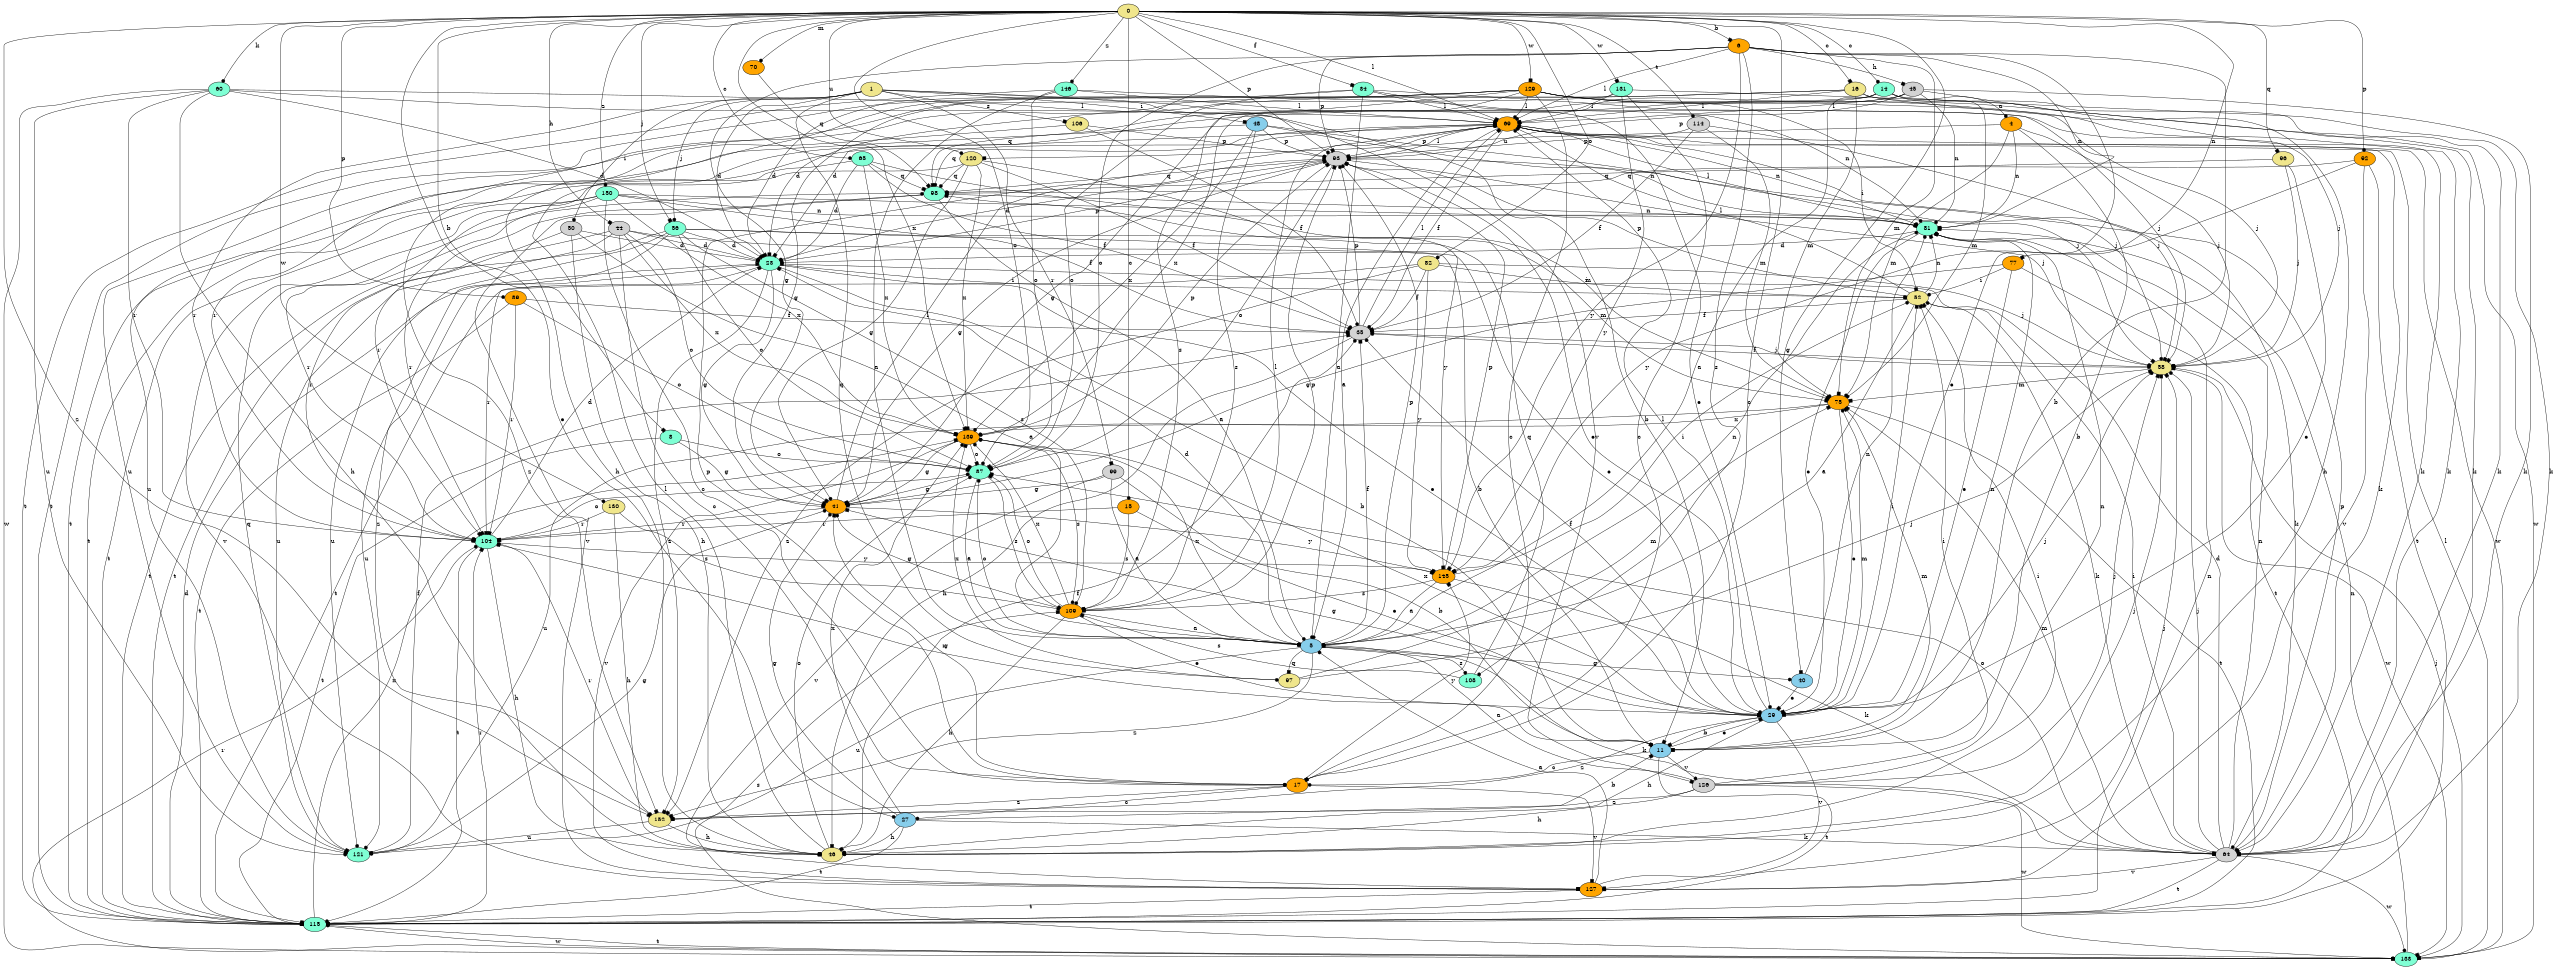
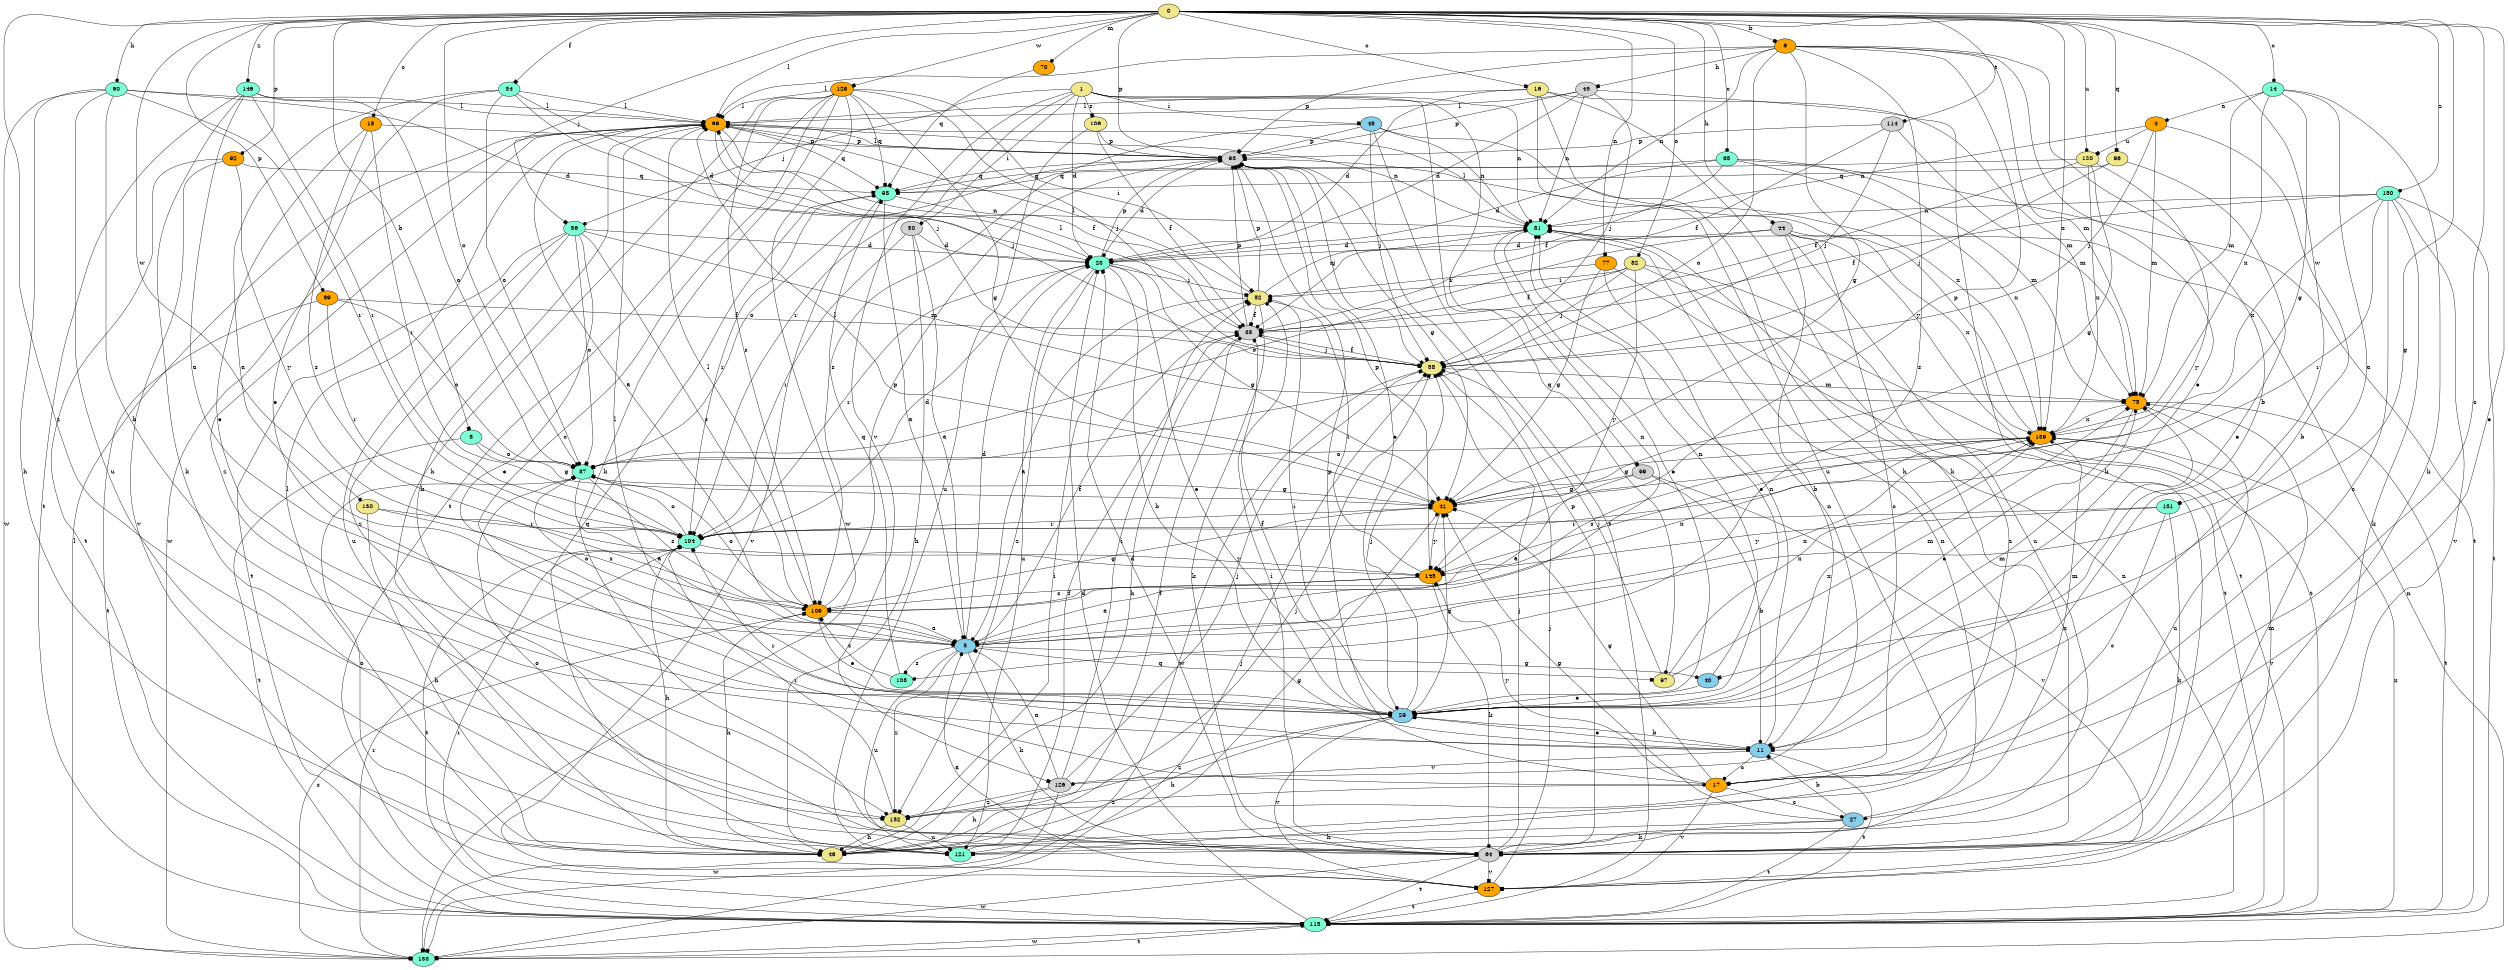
  strict digraph {
    node [fillcolor=aquamarine style=filled]
    edge [arrowhead=box]
    0 [fillcolor=khaki]
    6 [fillcolor=orange]
    8
    14
    15 [fillcolor=orange]
    16 [fillcolor=khaki]
    17 [fillcolor=orange]
    27 [fillcolor=skyblue]
    34
    40 [fillcolor=skyblue]
    44 [fillcolor=lightgrey]
    56
    60
    65
    69 [fillcolor=orange]
    70 [fillcolor=orange]
    77 [fillcolor=orange]
    82 [fillcolor=khaki]
    87
    89 [fillcolor=orange]
    92 [fillcolor=orange]
    93 [fillcolor=lightgrey]
    96 [fillcolor=khaki]
    114 [fillcolor=lightgrey]
    120 [fillcolor=khaki]
    129 [fillcolor=orange]
    130 [fillcolor=khaki]
    131
    139 [fillcolor=orange]
    146
    150
    152 [fillcolor=khaki]
    81
    11 [fillcolor=skyblue]
    75 [fillcolor=orange]
    108
    29 [fillcolor=skyblue]
    41 [fillcolor=orange]
    45 [fillcolor=lightgrey]
    145 [fillcolor=orange]
    115
    4 [fillcolor=orange]
    5 [fillcolor=skyblue]
    64 [fillcolor=lightgrey]
    104
    109 [fillcolor=orange]
    23
    121
    46 [fillcolor=khaki]
    127 [fillcolor=orange]
    58 [fillcolor=khaki]
    133
    35 [fillcolor=lightgrey]
    98
    52 [fillcolor=khaki]
    1 [fillcolor=khaki]
    48 [fillcolor=skyblue]
    50 [fillcolor=lightgrey]
    97 [fillcolor=khaki]
    99 [fillcolor=lightgrey]
    106 [fillcolor=khaki]
    126 [fillcolor=lightgrey]
    0 -> 6 [label=b]
    0 -> 8 [label=b]
    0 -> 14 [arrowhead=dot label=c]
    0 -> 15 [arrowhead=dot label=c]
    0 -> 16 [label=c]
    0 -> 17 [label=c]
    0 -> 27 [arrowhead=dot label=e]
    0 -> 34 [label=f]
    0 -> 40 [label=g]
    0 -> 44 [label=h]
    0 -> 56 [label=j]
    0 -> 60 [arrowhead=dot label=k]
    0 -> 65 [arrowhead=dot label=c]
    0 -> 69 [label=l]
    0 -> 70 [arrowhead=dot label=m]
    0 -> 77 [label=n]
    0 -> 82 [arrowhead=dot label=o]
    0 -> 87 [arrowhead=dot label=o]
    0 -> 89 [arrowhead=dot label=p]
    0 -> 92 [arrowhead=dot label=p]
    0 -> 93 [arrowhead=dot label=p]
    0 -> 96 [label=q]
    0 -> 114 [arrowhead=dot label=t]
    0 -> 120 [arrowhead=dot label=u]
    0 -> 129 [label=w]
    0 -> 130 [arrowhead=dot label=w]
    0 -> 131 [label=w]
    0 -> 139 [label=x]
    0 -> 146 [arrowhead=dot label=z]
    0 -> 150 [arrowhead=dot label=z]
    0 -> 152 [label=z]
    6 -> 69 [arrowhead=dot label=l]
    6 -> 87 [label=o]
    6 -> 93 [label=p]
    6 -> 81 [label=n]
    6 -> 11 [label=b]
    6 -> 75 [label=m]
    6 -> 108 [arrowhead=dot label=s]
    6 -> 29 [arrowhead=dot label=e]
    6 -> 41 [label=g]
    6 -> 45 [label=h]
    6 -> 145 [label=y]
    8 -> 87 [arrowhead=dot label=o]
    8 -> 41 [label=g]
    8 -> 115 [arrowhead=dot label=t]
    14 -> 139 [arrowhead=dot label=x]
    14 -> 75 [arrowhead=dot label=m]
    14 -> 41 [label=g]
    14 -> 4 [arrowhead=dot label=a]
    14 -> 5 [arrowhead=dot label=a]
    14 -> 64 [label=k]
    15 -> 29 [label=e]
    15 -> 104 [label=r]
    15 -> 109 [arrowhead=dot label=s]
    16 -> 69 [label=l]
    16 -> 75 [arrowhead=dot label=m]
    16 -> 64 [arrowhead=dot label=k]
    16 -> 23 [label=d]
    16 -> 121 [label=u]
    16 -> 46 [arrowhead=dot label=h]
    17 -> 27 [arrowhead=dot label=c]
    17 -> 93 [label=p]
    17 -> 152 [label=z]
    17 -> 41 [label=g]
    17 -> 145 [label=y]
    17 -> 127 [label=v]
    27 -> 139 [arrowhead=dot label=x]
    27 -> 11 [label=b]
    27 -> 41 [arrowhead=dot label=g]
    27 -> 115 [arrowhead=dot label=t]
    27 -> 64 [label=k]
    27 -> 46 [arrowhead=dot label=h]
    34 -> 69 [arrowhead=dot label=l]
    34 -> 87 [arrowhead=dot label=o]
    34 -> 29 [arrowhead=dot label=e]
    34 -> 5 [arrowhead=dot label=a]
    34 -> 23 [label=d]
    34 -> 58 [label=j]
    40 -> 81 [arrowhead=dot label=n]
    40 -> 29 [label=e]
    44 -> 17 [arrowhead=dot label=c]
    44 -> 87 [arrowhead=dot label=o]
    44 -> 139 [label=x]
    44 -> 11 [label=b]
    44 -> 115 [label=t]
    44 -> 23 [arrowhead=dot label=d]
    44 -> 121 [label=u]
    56 -> 87 [label=o]
    56 -> 152 [arrowhead=dot label=z]
    56 -> 75 [label=m]
    56 -> 29 [arrowhead=dot label=e]
    56 -> 115 [label=t]
    56 -> 109 [arrowhead=dot label=s]
    56 -> 23 [arrowhead=dot label=d]
    56 -> 121 [arrowhead=dot label=u]
    60 -> 69 [label=l]
    60 -> 11 [label=b]
    60 -> 104 [label=r]
    60 -> 23 [label=d]
    60 -> 121 [arrowhead=dot label=u]
    60 -> 46 [arrowhead=dot label=h]
    60 -> 133 [label=w]
    65 -> 139 [arrowhead=dot label=x]
    65 -> 75 [label=m]
    65 -> 115 [label=t]
    65 -> 23 [arrowhead=dot label=d]
    65 -> 35 [arrowhead=dot label=f]
    65 -> 98 [label=q]
    69 -> 93 [label=p]
    69 -> 152 [label=z]
    69 -> 81 [arrowhead=dot label=n]
    69 -> 5 [arrowhead=dot label=a]
    69 -> 64 [arrowhead=dot label=k]
    69 -> 58 [arrowhead=dot label=j]
    69 -> 133 [label=w]
    69 -> 35 [arrowhead=dot label=f]
    69 -> 98 [arrowhead=dot label=q]
    70 -> 98 [label=q]
    77 -> 29 [label=e]
    77 -> 41 [label=g]
    77 -> 115 [arrowhead=dot label=t]
    77 -> 52 [arrowhead=dot label=i]
    82 -> 152 [label=z]
    82 -> 145 [label=y]
    82 -> 115 [label=t]
    82 -> 58 [arrowhead=dot label=j]
    82 -> 35 [label=f]
    82 -> 52 [arrowhead=dot label=i]
    87 -> 41 [label=g]
    87 -> 5 [arrowhead=dot label=a]
    87 -> 109 [arrowhead=dot label=s]
    89 -> 87 [label=o]
    89 -> 115 [label=t]
    89 -> 104 [label=r]
    89 -> 35 [arrowhead=dot label=f]
    92 -> 145 [label=y]
    92 -> 115 [arrowhead=dot label=t]
    92 -> 127 [arrowhead=dot label=v]
    92 -> 98 [label=q]
    93 -> 69 [arrowhead=dot label=l]
    93 -> 87 [arrowhead=dot label=o]
    93 -> 29 [arrowhead=dot label=e]
    93 -> 41 [label=g]
    93 -> 23 [arrowhead=dot label=d]
    93 -> 58 [arrowhead=dot label=j]
    93 -> 98 [arrowhead=dot label=q]
    96 -> 29 [arrowhead=dot label=e]
    96 -> 58 [label=j]
    96 -> 98 [label=q]
    114 -> 93 [arrowhead=dot label=p]
    114 -> 75 [label=m]
    114 -> 58 [label=j]
    114 -> 35 [label=f]
    120 -> 139 [label=x]
    120 -> 41 [arrowhead=dot label=g]
    120 -> 145 [label=y]
-   120 -> 104 [label=r]
+   146 -> 104 [label=r]
    120 -> 35 [arrowhead=dot label=f]
    120 -> 98 [arrowhead=dot label=q]
    129 -> 17 [arrowhead=dot label=c]
    129 -> 69 [arrowhead=dot label=l]
    129 -> 41 [label=g]
    129 -> 115 [label=t]
    129 -> 64 [arrowhead=dot label=k]
    129 -> 109 [label=s]
    129 -> 46 [label=h]
    129 -> 58 [label=j]
    129 -> 133 [label=w]
    129 -> 98 [label=q]
    129 -> 52 [label=i]
    130 -> 104 [label=r]
    130 -> 109 [arrowhead=dot label=s]
    130 -> 46 [label=h]
    131 -> 17 [arrowhead=dot label=c]
-   131 -> 69 [label=l]
    131 -> 145 [label=y]
    131 -> 64 [label=k]
    131 -> 104 [label=r]
    139 -> 87 [label=o]
    139 -> 93 [label=p]
    139 -> 41 [arrowhead=dot label=g]
    139 -> 109 [arrowhead=dot label=s]
    139 -> 127 [arrowhead=dot label=v]
    146 -> 69 [arrowhead=dot label=l]
    146 -> 87 [label=o]
    146 -> 115 [arrowhead=dot label=t]
    146 -> 5 [arrowhead=dot label=a]
    146 -> 64 [label=k]
    150 -> 17 [arrowhead=dot label=c]
    150 -> 139 [label=x]
    150 -> 81 [label=n]
    150 -> 115 [arrowhead=dot label=t]
    150 -> 64 [arrowhead=dot label=k]
    150 -> 104 [arrowhead=dot label=r]
    150 -> 127 [label=v]
    150 -> 35 [label=f]
    152 -> 104 [arrowhead=dot label=r]
    152 -> 121 [label=u]
    152 -> 46 [arrowhead=dot label=h]
    81 -> 69 [arrowhead=dot label=l]
    81 -> 29 [label=e]
    81 -> 23 [arrowhead=dot label=d]
    11 -> 17 [arrowhead=dot label=c]
    11 -> 81 [arrowhead=dot label=n]
    11 -> 75 [label=m]
    11 -> 29 [label=e]
    11 -> 115 [arrowhead=dot label=t]
    11 -> 104 [label=r]
    11 -> 126 [arrowhead=dot label=v]
    75 -> 139 [arrowhead=dot label=x]
    75 -> 29 [label=e]
    75 -> 115 [label=t]
    75 -> 121 [arrowhead=dot label=u]
    108 -> 109 [label=s]
    108 -> 98 [label=q]
    29 -> 69 [arrowhead=dot label=l]
    29 -> 139 [arrowhead=dot label=x]
    29 -> 152 [label=z]
    29 -> 11 [label=b]
    29 -> 75 [arrowhead=dot label=m]
    29 -> 41 [label=g]
    29 -> 46 [label=h]
    29 -> 127 [label=v]
    29 -> 58 [arrowhead=dot label=j]
    29 -> 35 [arrowhead=dot label=f]
    29 -> 52 [label=i]
    41 -> 69 [arrowhead=dot label=l]
    41 -> 145 [label=y]
    41 -> 104 [label=r]
    45 -> 69 [arrowhead=dot label=l]
    45 -> 93 [label=p]
    45 -> 81 [arrowhead=dot label=n]
    45 -> 64 [label=k]
    45 -> 23 [label=d]
    45 -> 58 [arrowhead=dot label=j]
    145 -> 93 [arrowhead=dot label=p]
    145 -> 5 [arrowhead=dot label=a]
    145 -> 64 [arrowhead=dot label=k]
    145 -> 109 [label=s]
    145 -> 52 [arrowhead=dot label=i]
    115 -> 139 [label=x]
    115 -> 81 [arrowhead=dot label=n]
    115 -> 104 [label=r]
    115 -> 23 [label=d]
    115 -> 133 [label=w]
    4 -> 120 [label=u]
    4 -> 81 [arrowhead=dot label=n]
    4 -> 11 [label=b]
    4 -> 75 [arrowhead=dot label=m]
    4 -> 58 [arrowhead=dot label=j]
    5 -> 40 [arrowhead=dot label=g]
    5 -> 87 [arrowhead=dot label=o]
-   5 -> 93 [arrowhead=dot label=p]
+   15 -> 93 [arrowhead=dot label=p]
    5 -> 139 [arrowhead=dot label=x]
    5 -> 152 [label=z]
    5 -> 81 [arrowhead=dot label=n]
    5 -> 108 [arrowhead=dot label=s]
    5 -> 64 [label=k]
    5 -> 23 [label=d]
    5 -> 121 [arrowhead=dot label=u]
    5 -> 35 [label=f]
    5 -> 97 [label=q]
    64 -> 87 [label=o]
    64 -> 93 [label=p]
    64 -> 81 [label=n]
    64 -> 75 [label=m]
    64 -> 115 [arrowhead=dot label=t]
    64 -> 23 [label=d]
    64 -> 127 [label=v]
    64 -> 58 [arrowhead=dot label=j]
    64 -> 133 [arrowhead=dot label=w]
    64 -> 52 [arrowhead=dot label=i]
    104 -> 87 [arrowhead=dot label=o]
    104 -> 145 [arrowhead=dot label=y]
    104 -> 115 [arrowhead=dot label=t]
    104 -> 23 [label=d]
    104 -> 46 [arrowhead=dot label=h]
    109 -> 69 [label=l]
    109 -> 87 [label=o]
    109 -> 93 [label=p]
    109 -> 139 [arrowhead=dot label=x]
    109 -> 29 [label=e]
    109 -> 41 [arrowhead=dot label=g]
    109 -> 5 [arrowhead=dot label=a]
    109 -> 46 [label=h]
    23 -> 93 [label=p]
    23 -> 152 [label=z]
    23 -> 11 [arrowhead=dot label=b]
    23 -> 29 [label=e]
    23 -> 41 [label=g]
    23 -> 104 [label=r]
    23 -> 121 [arrowhead=dot label=u]
    23 -> 52 [label=i]
    121 -> 41 [arrowhead=dot label=g]
    121 -> 35 [label=f]
    121 -> 98 [arrowhead=dot label=q]
    46 -> 69 [label=l]
    46 -> 87 [arrowhead=dot label=o]
    46 -> 58 [label=j]
    46 -> 35 [arrowhead=dot label=f]
    46 -> 52 [label=i]
    127 -> 115 [label=t]
    127 -> 5 [arrowhead=dot label=a]
    127 -> 58 [label=j]
    58 -> 75 [label=m]
    58 -> 133 [label=w]
    58 -> 35 [arrowhead=dot label=f]
    133 -> 69 [arrowhead=dot label=l]
    133 -> 81 [label=n]
    133 -> 115 [arrowhead=dot label=t]
    133 -> 104 [arrowhead=dot label=r]
    133 -> 109 [label=s]
    133 -> 58 [label=j]
    35 -> 69 [label=l]
    35 -> 93 [arrowhead=dot label=p]
    35 -> 46 [label=h]
    35 -> 58 [arrowhead=dot label=j]
    98 -> 81 [arrowhead=dot label=n]
    98 -> 5 [arrowhead=dot label=a]
    98 -> 104 [label=r]
    98 -> 127 [label=v]
    52 -> 69 [arrowhead=dot label=l]
    52 -> 93 [label=p]
    52 -> 81 [label=n]
    52 -> 5 [arrowhead=dot label=a]
    52 -> 64 [label=k]
    52 -> 35 [label=f]
    1 -> 56 [arrowhead=dot label=j]
    1 -> 81 [arrowhead=dot label=n]
    1 -> 104 [label=r]
    1 -> 23 [arrowhead=dot label=d]
    1 -> 48 [label=i]
    1 -> 50 [arrowhead=dot label=i]
    1 -> 97 [arrowhead=dot label=q]
    1 -> 99 [label=r]
    1 -> 106 [label=s]
    1 -> 126 [label=v]
    48 -> 93 [arrowhead=dot label=p]
    48 -> 139 [arrowhead=dot label=x]
    48 -> 81 [label=n]
    48 -> 115 [label=t]
    48 -> 109 [label=s]
    48 -> 58 [label=j]
    50 -> 5 [arrowhead=dot label=a]
    50 -> 104 [label=r]
    50 -> 23 [label=d]
    50 -> 46 [label=h]
    97 -> 139 [label=x]
    97 -> 75 [label=m]
    97 -> 58 [label=j]
    99 -> 11 [arrowhead=dot label=b]
    99 -> 41 [arrowhead=dot label=g]
    99 -> 5 [label=a]
    99 -> 127 [label=v]
    106 -> 93 [arrowhead=dot label=p]
    106 -> 121 [label=u]
    106 -> 35 [arrowhead=dot label=f]
    126 -> 152 [arrowhead=dot label=z]
    126 -> 81 [label=n]
    126 -> 5 [label=a]
    126 -> 46 [arrowhead=dot label=h]
    126 -> 58 [label=j]
    126 -> 133 [arrowhead=dot label=w]
    126 -> 52 [label=i]
  }
